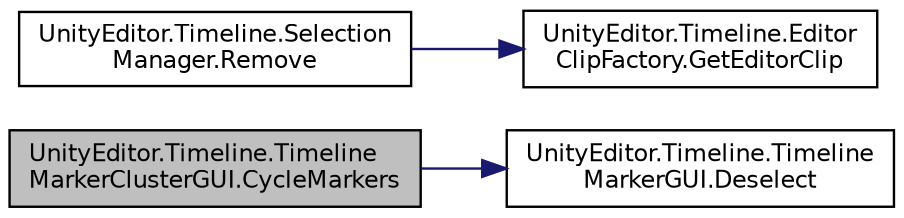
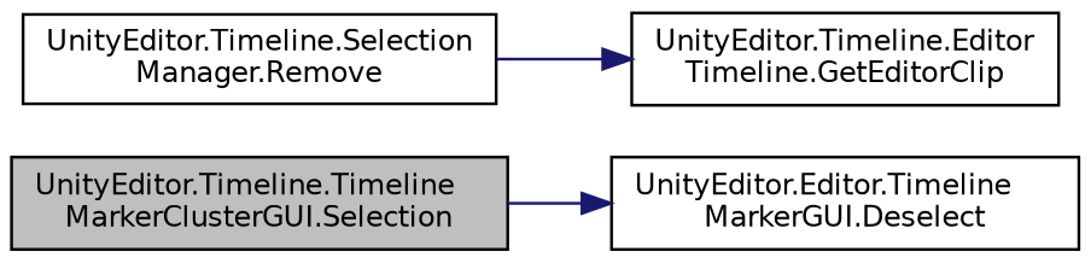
  digraph {
    rankdir=LR
    node [color=black fillcolor=white fontname=Helvetica fontsize=10 shape=record style=filled]
    edge [color=midnightblue fontname=Helvetica fontsize=10 labelfontname=Helvetica labelfontsize=10 style=solid]
-   n1 [fillcolor=grey75 fontcolor=black height=0.2 label="UnityEditor.Timeline.Timeline\lMarkerClusterGUI.CycleMarkers" width=0.4]
-   n2 [height=0.2 label="UnityEditor.Timeline.Timeline\lMarkerGUI.Deselect" width=0.4]
+   n1 [fillcolor=grey75 fontcolor=black height=0.2 label="UnityEditor.Timeline.Timeline\lMarkerClusterGUI.Selection" width=0.4]
+   n2 [height=0.2 label="UnityEditor.Editor.Timeline\lMarkerGUI.Deselect" width=0.4]
    n3 [height=0.2 label="UnityEditor.Timeline.Selection\lManager.Remove" width=0.4]
-   n4 [height=0.2 label="UnityEditor.Timeline.Editor\lClipFactory.GetEditorClip" width=0.4]
+   n4 [height=0.2 label="UnityEditor.Timeline.Editor\lTimeline.GetEditorClip" width=0.4]
    n1 -> n2
    n3 -> n4
  }
